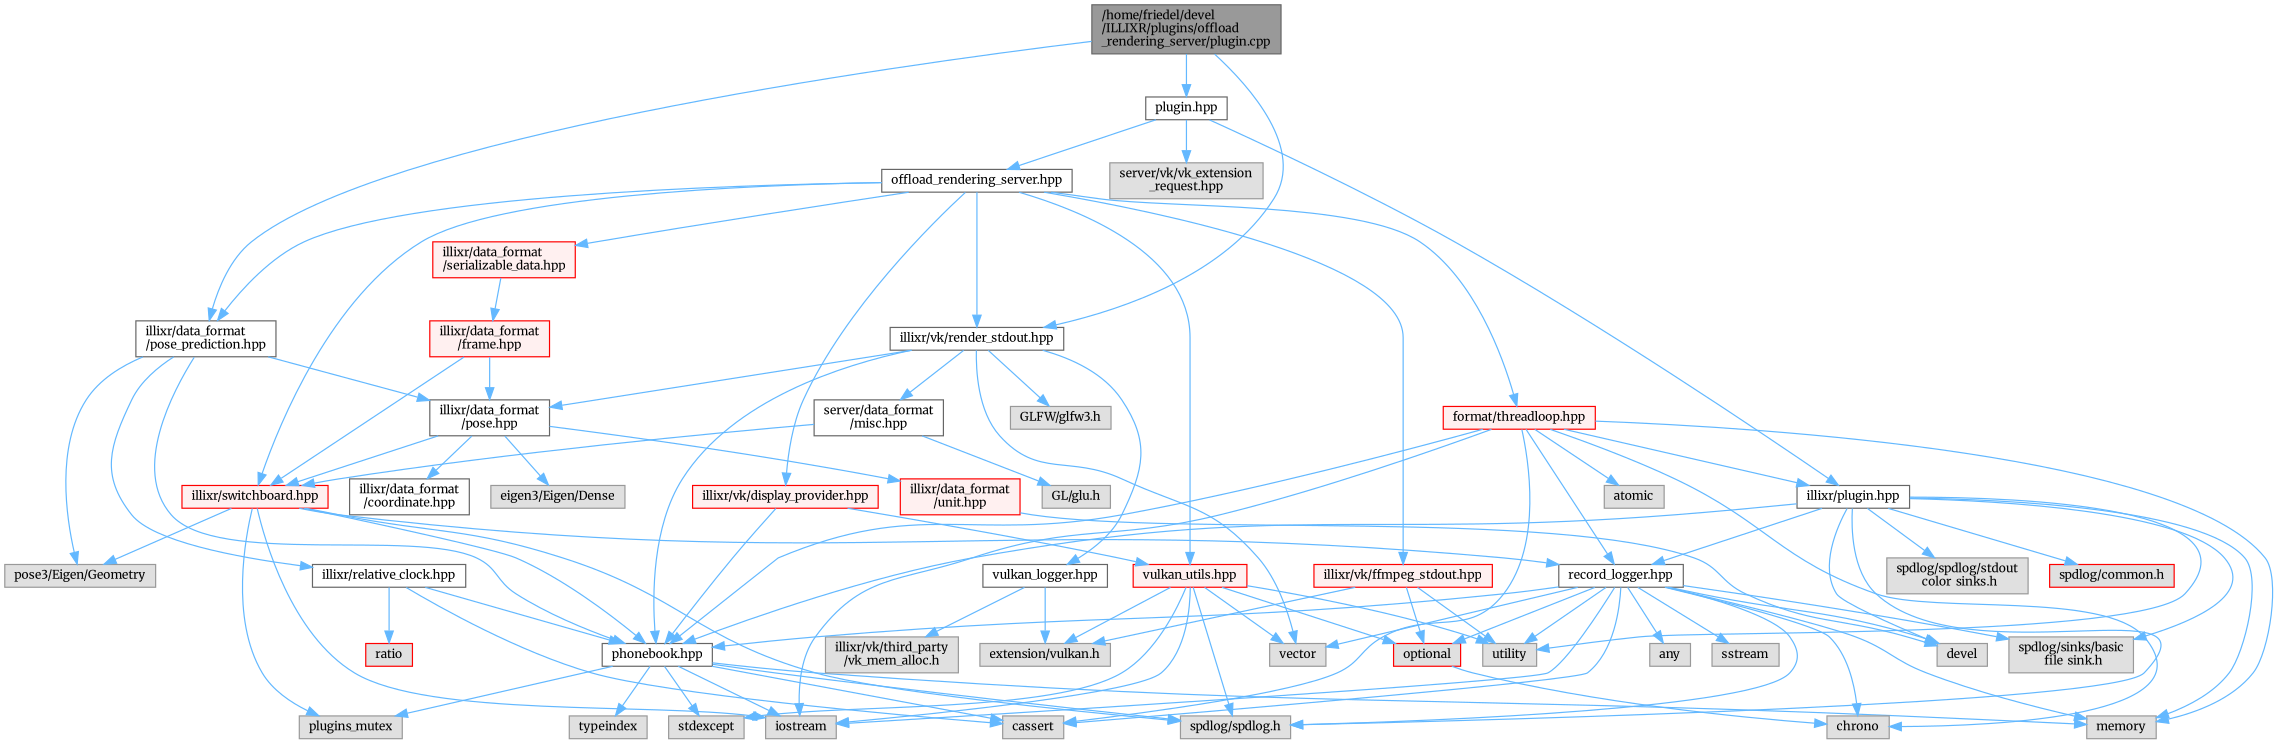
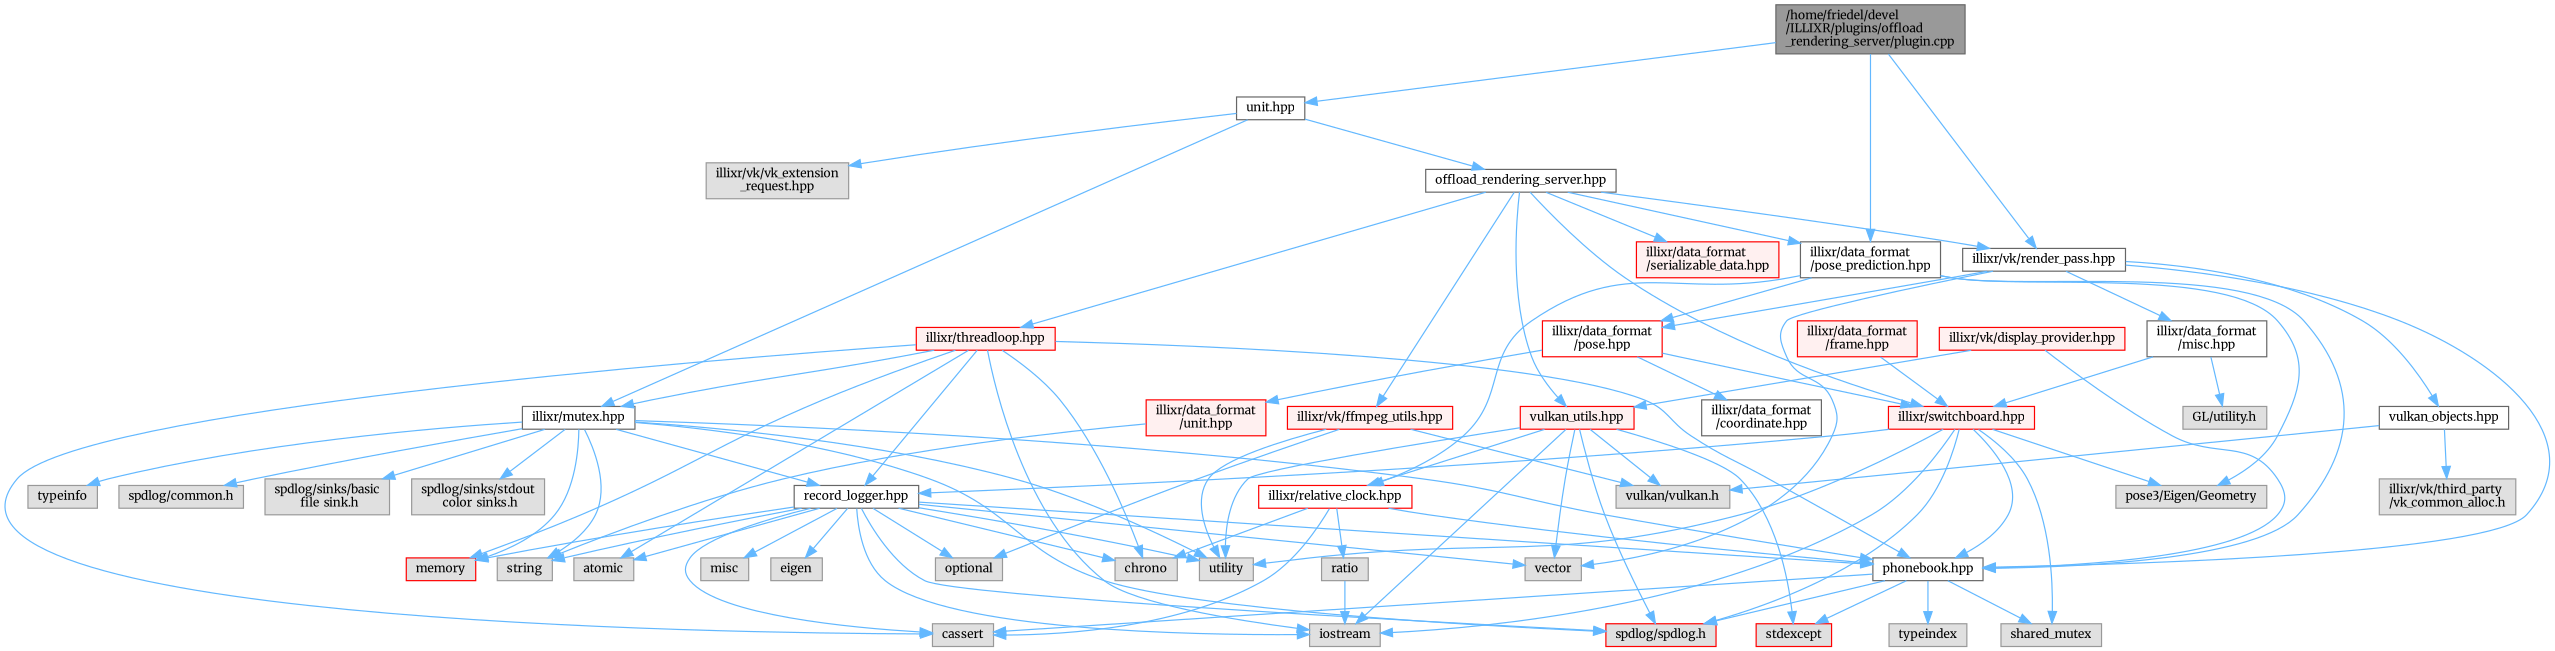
  digraph {
    fontname=Merriweather
    node [color=grey60 fillcolor="#E0E0E0" fontname=Merriweather fontsize=10 shape=box style=filled]
    edge [color=steelblue1 fontname=Merriweather fontsize=10 labelfontname=Helvetica labelfontsize=10 style=solid]
    n1 [color=gray40 fillcolor=grey60 fontcolor=black height=0.2 label="/home/friedel/devel\l/ILLIXR/plugins/offload\l_rendering_server/plugin.cpp" width=0.4]
-   n2 [color=grey40 fillcolor=white height=0.2 label="plugin.hpp" width=0.4]
+   n2 [color=grey40 fillcolor=white height=0.2 label="unit.hpp" width=0.4]
    n3 [color=grey40 fillcolor=white height=0.2 label="illixr/data_format\l/pose_prediction.hpp" width=0.4]
-   n4 [color=grey40 fillcolor=white height=0.2 label="illixr/vk/render_stdout.hpp" width=0.4]
-   n5 [color=grey40 fillcolor=white height=0.2 label="illixr/plugin.hpp" width=0.4]
-   n6 [height=0.2 label="server/vk/vk_extension\l_request.hpp" width=0.4]
+   n4 [color=grey40 fillcolor=white height=0.2 label="illixr/vk/render_pass.hpp" width=0.4]
+   n5 [color=grey40 fillcolor=white height=0.2 label="illixr/mutex.hpp" width=0.4]
+   n6 [height=0.2 label="illixr/vk/vk_extension\l_request.hpp" width=0.4]
    n7 [color=grey40 fillcolor=white height=0.2 label="offload_rendering_server.hpp" width=0.4]
    n8 [color=grey40 fillcolor=white height=0.2 label="phonebook.hpp" width=0.4]
-   n9 [color=grey40 fillcolor=white height=0.2 label="illixr/data_format\l/pose.hpp" width=0.4]
+   n9 [color=red fillcolor=white height=0.2 label="illixr/data_format\l/pose.hpp" width=0.4]
    n10 [height=0.2 label="pose3/Eigen/Geometry" width=0.4]
-   n11 [color=grey40 fillcolor=white height=0.2 label="illixr/relative_clock.hpp" width=0.4]
+   n11 [color=red fillcolor=white height=0.2 label="illixr/relative_clock.hpp" width=0.4]
    n12 [height=0.2 label=vector width=0.4]
-   n13 [color=grey40 fillcolor=white height=0.2 label="server/data_format\l/misc.hpp" width=0.4]
-   n14 [color=grey40 fillcolor=white height=0.2 label="vulkan_logger.hpp" width=0.4]
-   n15 [height=0.2 label="GLFW/glfw3.h" width=0.4]
-   n16 [height=0.2 label=memory width=0.4]
-   n17 [height=0.2 label="spdlog/spdlog.h" width=0.4]
+   n13 [color=grey40 fillcolor=white height=0.2 label="illixr/data_format\l/misc.hpp" width=0.4]
+   n14 [color=grey40 fillcolor=white height=0.2 label="vulkan_objects.hpp" width=0.4]
+   n16 [color=red height=0.2 label=memory width=0.4]
+   n17 [color=red height=0.2 label="spdlog/spdlog.h" width=0.4]
    n18 [color=grey40 fillcolor=white height=0.2 label="record_logger.hpp" width=0.4]
-   n19 [height=0.2 label=devel width=0.4]
+   n19 [height=0.2 label=string width=0.4]
    n20 [height=0.2 label=utility width=0.4]
-   n21 [color=red height=0.2 label="spdlog/common.h" width=0.4]
+   n21 [height=0.2 label="spdlog/common.h" width=0.4]
    n22 [height=0.2 label="spdlog/sinks/basic\l_file_sink.h" width=0.4]
-   n23 [height=0.2 label="spdlog/spdlog/stdout\l_color_sinks.h" width=0.4]
+   n23 [height=0.2 label="spdlog/sinks/stdout\l_color_sinks.h" width=0.4]
+   n24 [height=0.2 label=typeinfo width=0.4]
    n25 [color=red fillcolor="#FFF0F0" height=0.2 label="illixr/switchboard.hpp" width=0.4]
    n26 [color=red fillcolor="#FFF0F0" height=0.2 label="illixr/data_format\l/serializable_data.hpp" width=0.4]
-   n27 [color=red fillcolor="#FFF0F0" height=0.2 label="format/threadloop.hpp" width=0.4]
+   n27 [color=red fillcolor="#FFF0F0" height=0.2 label="illixr/threadloop.hpp" width=0.4]
    n28 [color=red fillcolor="#FFF0F0" height=0.2 label="illixr/vk/display_provider.hpp" width=0.4]
    n29 [color=red fillcolor="#FFF0F0" height=0.2 label="vulkan_utils.hpp" width=0.4]
-   n30 [color=red fillcolor="#FFF0F0" height=0.2 label="illixr/vk/ffmpeg_stdout.hpp" width=0.4]
+   n30 [color=red fillcolor="#FFF0F0" height=0.2 label="illixr/vk/ffmpeg_utils.hpp" width=0.4]
    n31 [height=0.2 label=cassert width=0.4]
-   n32 [height=0.2 label=plugins_mutex width=0.4]
-   n33 [height=0.2 label=stdexcept width=0.4]
+   n32 [height=0.2 label=shared_mutex width=0.4]
+   n33 [color=red height=0.2 label=stdexcept width=0.4]
    n34 [height=0.2 label=typeindex width=0.4]
    n35 [height=0.2 label=iostream width=0.4]
-   n36 [height=0.2 label=any width=0.4]
+   n36 [height=0.2 label=misc width=0.4]
    n37 [height=0.2 label=atomic width=0.4]
    n38 [height=0.2 label=chrono width=0.4]
-   n39 [color=red height=0.2 label=optional width=0.4]
-   n40 [height=0.2 label=sstream width=0.4]
+   n39 [height=0.2 label=optional width=0.4]
+   n40 [height=0.2 label=eigen width=0.4]
    n41 [color=red fillcolor="#FFF0F0" height=0.2 label="illixr/data_format\l/frame.hpp" width=0.4]
-   n42 [height=0.2 label="extension/vulkan.h" width=0.4]
+   n42 [height=0.2 label="vulkan/vulkan.h" width=0.4]
    n43 [color=grey40 fillcolor=white height=0.2 label="illixr/data_format\l/coordinate.hpp" width=0.4]
    n44 [color=red fillcolor="#FFF0F0" height=0.2 label="illixr/data_format\l/unit.hpp" width=0.4]
-   n45 [height=0.2 label="eigen3/Eigen/Dense" width=0.4]
-   n46 [color=red height=0.2 label=ratio width=0.4]
-   n47 [height=0.2 label="GL/glu.h" width=0.4]
-   n48 [height=0.2 label="illixr/vk/third_party\l/vk_mem_alloc.h" width=0.4]
+   n46 [height=0.2 label=ratio width=0.4]
+   n47 [height=0.2 label="GL/utility.h" width=0.4]
+   n48 [height=0.2 label="illixr/vk/third_party\l/vk_common_alloc.h" width=0.4]
    n1 -> n2
    n1 -> n3
    n1 -> n4
    n2 -> n5
    n2 -> n6
    n2 -> n7
    n3 -> n8
    n3 -> n9
    n3 -> n10
    n3 -> n11
    n4 -> n8
    n4 -> n9
    n4 -> n12
    n4 -> n13
    n4 -> n14
-   n4 -> n15
    n5 -> n8
    n5 -> n16
    n5 -> n17
    n5 -> n18
    n5 -> n19
    n5 -> n20
    n5 -> n21
    n5 -> n22
    n5 -> n23
+   n5 -> n24
    n7 -> n3
    n7 -> n4
    n7 -> n25
    n7 -> n26
    n7 -> n27
-   n7 -> n28
    n7 -> n29
    n7 -> n30
-   n8 -> n16
    n8 -> n17
    n8 -> n31
    n8 -> n32
    n8 -> n33
    n8 -> n34
-   n8 -> n35
+   n46 -> n35
    n9 -> n25
    n9 -> n43
    n9 -> n44
-   n9 -> n45
    n11 -> n8
    n11 -> n31
-   n39 -> n38
+   n11 -> n38
    n11 -> n46
    n13 -> n25
    n13 -> n47
    n14 -> n42
    n14 -> n48
    n18 -> n8
    n18 -> n12
    n18 -> n16
    n18 -> n17
    n18 -> n19
    n18 -> n20
    n18 -> n31
    n18 -> n35
    n18 -> n36
-   n18 -> n22
+   n18 -> n37
    n18 -> n38
    n18 -> n39
    n18 -> n40
    n25 -> n8
    n25 -> n10
    n25 -> n17
    n25 -> n18
+   n25 -> n20
    n25 -> n32
    n25 -> n35
-   n26 -> n41
    n27 -> n5
    n27 -> n8
    n27 -> n16
    n27 -> n18
    n27 -> n31
    n27 -> n35
    n27 -> n37
    n27 -> n38
    n28 -> n8
    n28 -> n29
    n29 -> n12
    n29 -> n17
    n29 -> n20
    n29 -> n33
    n29 -> n35
-   n29 -> n39
+   n29 -> n11
    n29 -> n42
    n30 -> n20
    n30 -> n39
    n30 -> n42
-   n41 -> n9
    n41 -> n25
    n44 -> n19
  }
